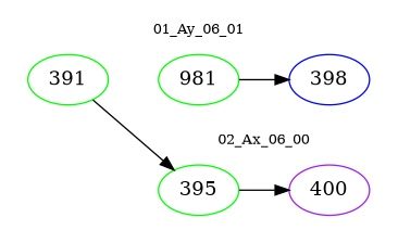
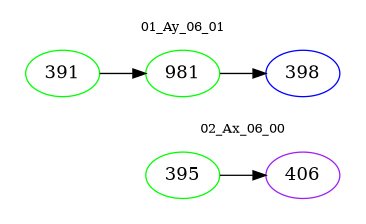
  digraph {
    rankdir=LR
    node [color=green]
    edge [color=black]
    n1 [label=391]
    n2 [label=981]
    n3 [color=blue label=398]
    n4 [label=395]
-   n5 [color=purple label=400]
+   n5 [color=purple label=406]
    subgraph cluster_1 {
      color=white
      fontsize=10
      label="01_Ay_06_01"
      n1
      n2
      n3
    }
    subgraph cluster_2 {
      color=white
      fontsize=10
      label="02_Ax_06_00"
      n4
      n5
    }
-   n1 -> n4
+   n1 -> n2
    n2 -> n3
    n4 -> n5
  }
